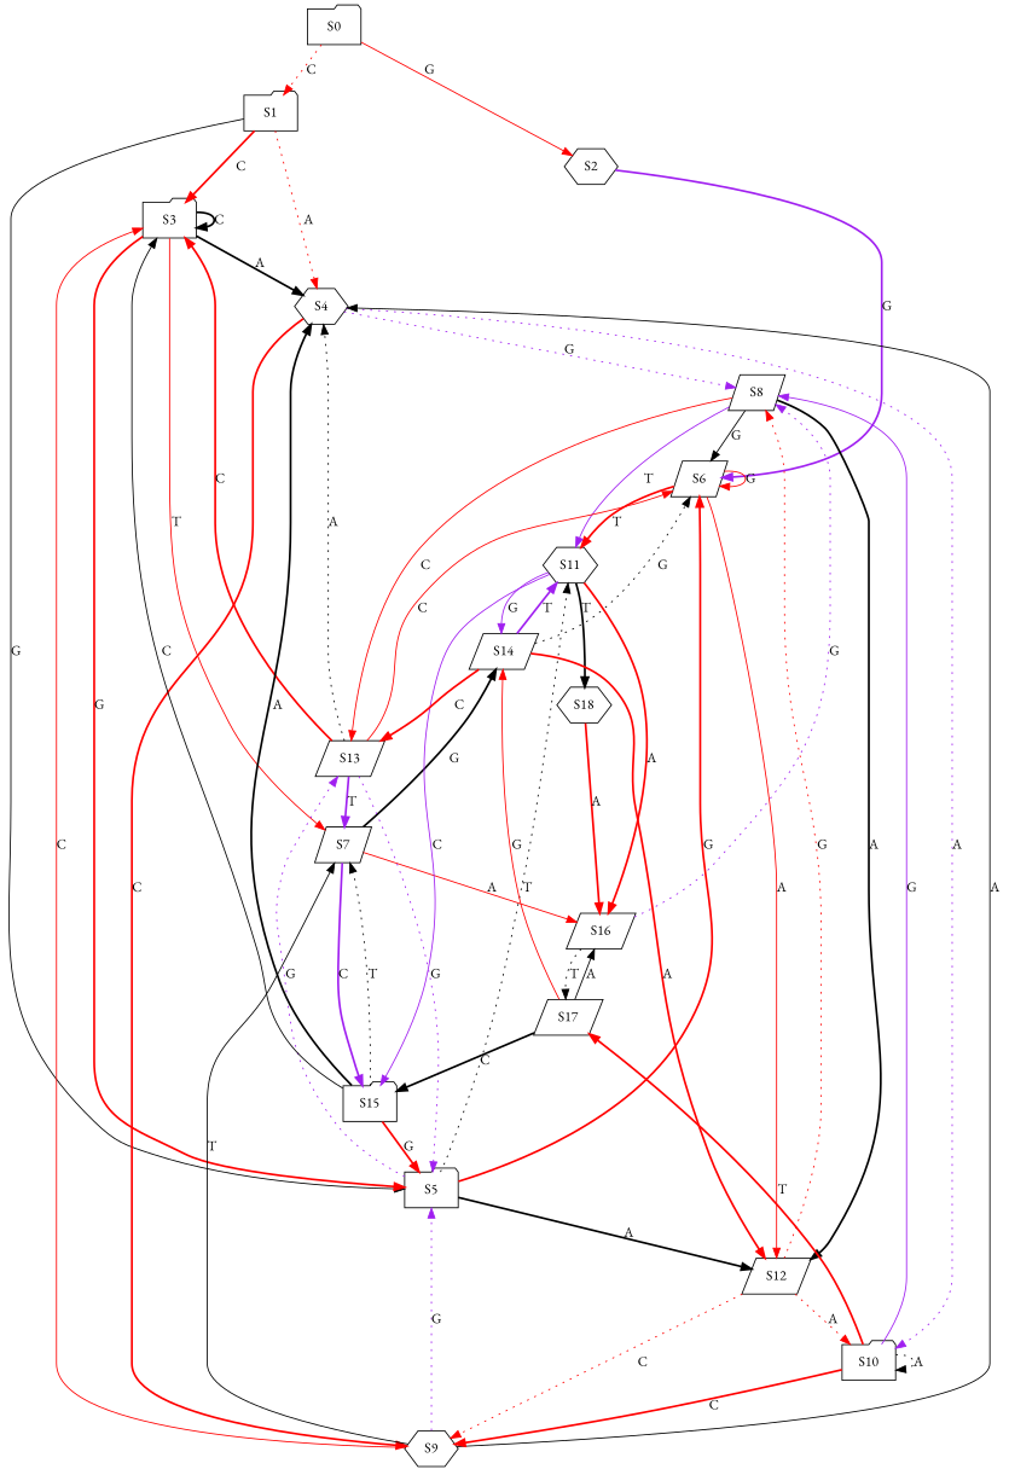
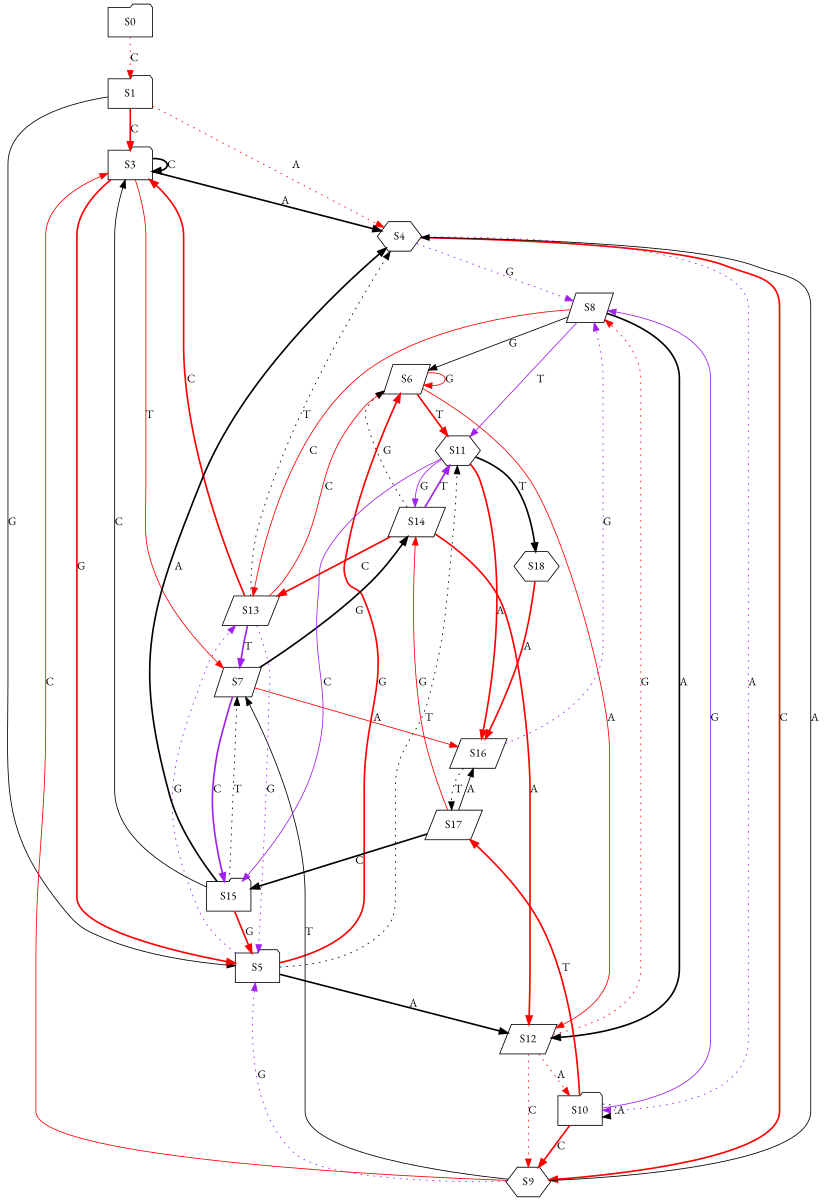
  strict digraph {
    fontname="EB Garamond"
    node [fontname="EB Garamond" shape=parallelogram]
    edge [color=red fontname="EB Garamond" style=bold]
    S0 [shape=folder]
    S1 [shape=folder]
-   S2 [shape=hexagon]
    S3 [shape=folder]
    S4 [shape=hexagon]
    S5 [shape=folder]
    S6
    S7
    S8
    S9 [shape=hexagon]
    S10 [shape=folder]
    S11 [shape=hexagon]
    S12
    S13
    S14
    S15 [shape=folder]
    S16
    S17
    S18 [shape=hexagon]
    S0 -> S1 [label=C style=dotted]
-   S0 -> S2 [label=G style=solid]
    S1 -> S3 [label=C]
    S1 -> S4 [label=A style=dotted]
    S1 -> S5 [color=black label=G style=solid]
-   S2 -> S6 [color=purple label=G]
    S3 -> S3 [color=black label=C]
    S3 -> S4 [color=black label=A]
    S3 -> S5 [label=G]
    S3 -> S7 [label=T style=solid]
    S4 -> S8 [color=purple label=G style=dotted]
    S4 -> S9 [label=C]
    S4 -> S10 [color=purple label=A style=dotted]
    S5 -> S6 [label=G]
    S5 -> S11 [color=black label=T style=dotted]
    S5 -> S12 [color=black label=A]
    S5 -> S13 [color=purple label=G style=dotted]
    S6 -> S6 [label=G style=solid]
    S6 -> S11 [label=T]
    S6 -> S12 [label=A style=solid]
    S7 -> S14 [color=black label=G]
    S7 -> S15 [color=purple label=C]
    S7 -> S16 [label=A style=solid]
    S8 -> S6 [color=black label=G style=solid]
    S8 -> S11 [color=purple label=T style=solid]
    S8 -> S12 [color=black label=A]
    S8 -> S13 [label=C style=solid]
    S9 -> S3 [label=C style=solid]
    S9 -> S4 [color=black label=A style=solid]
    S9 -> S5 [color=purple label=G style=dotted]
    S9 -> S7 [color=black label=T style=solid]
    S10 -> S8 [color=purple label=G style=solid]
    S10 -> S9 [label=C]
    S10 -> S10 [color=black label=A style=dotted]
    S10 -> S17 [label=T]
    S11 -> S14 [color=purple label=G style=solid]
    S11 -> S15 [color=purple label=C style=solid]
    S11 -> S16 [label=A]
    S11 -> S18 [color=black label=T]
    S12 -> S8 [label=G style=dotted]
    S12 -> S9 [label=C style=dotted]
    S12 -> S10 [label=A style=dotted]
    S13 -> S3 [label=C]
-   S13 -> S4 [color=black label=A style=dotted]
+   S13 -> S4 [color=black label=T style=dotted]
    S13 -> S5 [color=purple label=G style=dotted]
    S13 -> S6 [label=C style=solid]
    S13 -> S7 [color=purple label=T]
    S14 -> S6 [color=black label=G style=dotted]
    S14 -> S11 [color=purple label=T]
    S14 -> S12 [label=A]
    S14 -> S13 [label=C]
    S15 -> S3 [color=black label=C style=solid]
    S15 -> S4 [color=black label=A]
    S15 -> S5 [label=G]
    S15 -> S7 [color=black label=T style=dotted]
    S16 -> S8 [color=purple label=G style=dotted]
    S16 -> S17 [color=black label=T style=dotted]
    S17 -> S14 [label=G style=solid]
    S17 -> S15 [color=black label=C]
    S17 -> S16 [color=black label=A style=solid]
    S18 -> S16 [label=A]
  }
